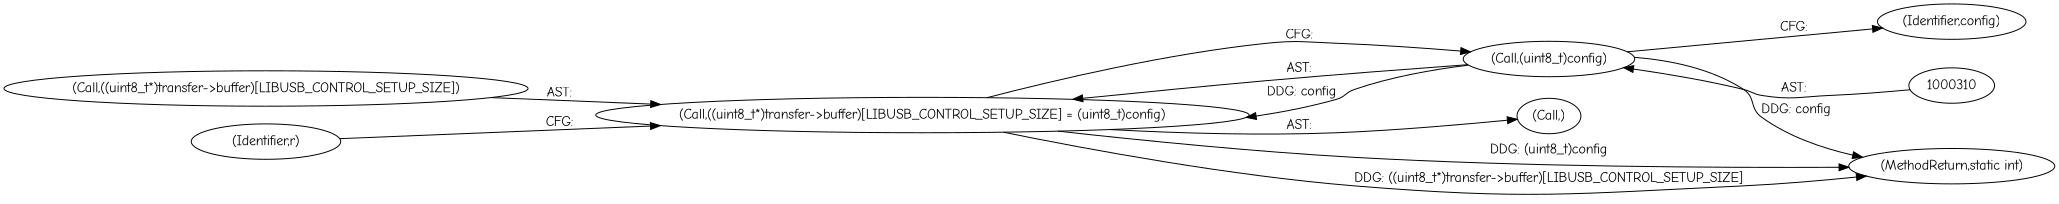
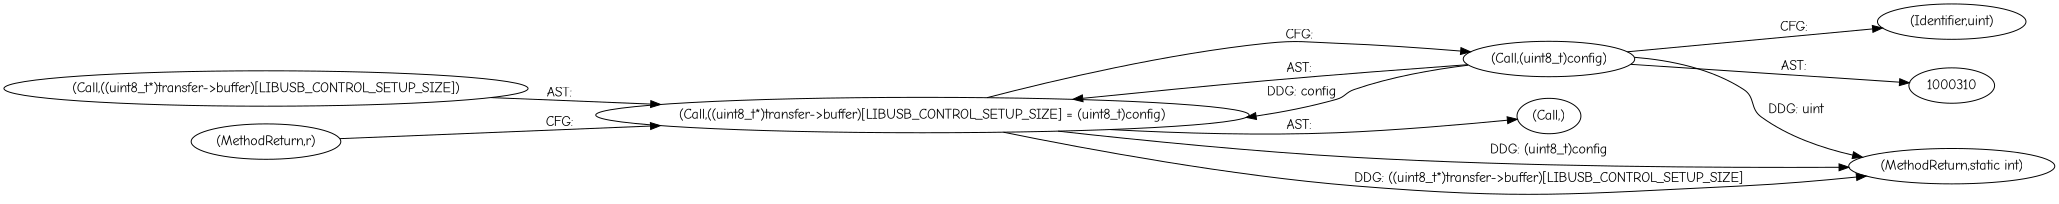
  digraph {
    fontname="Comic Neue"
    rankdir=LR
    node [fontname="Comic Neue"]
    edge [fontname="Comic Neue"]
    n1 [label="(Call,((uint8_t*)transfer->buffer)[LIBUSB_CONTROL_SETUP_SIZE] = (uint8_t)config)"]
    n2 [label="(Call,(uint8_t)config)"]
    n3 [label="(Call,)"]
    n4 [label="(MethodReturn,static int)"]
-   n5 [label="(Identifier,config)"]
+   n5 [label="(Identifier,uint)"]
    n6 [label="(Call,((uint8_t*)transfer->buffer)[LIBUSB_CONTROL_SETUP_SIZE])"]
-   n7 [label="(Identifier,r)"]
+   n7 [label="(MethodReturn,r)"]
    1000310
    n1 -> n2 [label="CFG: "]
    n1 -> n3 [label="AST: "]
    n1 -> n4 [label="DDG: (uint8_t)config"]
    n1 -> n4 [label="DDG: ((uint8_t*)transfer->buffer)[LIBUSB_CONTROL_SETUP_SIZE]"]
    n2 -> n1 [label="AST: "]
    n2 -> n1 [label="DDG: config"]
-   n2 -> n4 [label="DDG: config"]
+   n2 -> n4 [label="DDG: uint"]
    n2 -> n5 [label="CFG: "]
    n6 -> n1 [label="AST: "]
    n7 -> n1 [label="CFG: "]
-   1000310 -> n2 [label="AST: "]
+   n2 -> 1000310 [label="AST: "]
  }
